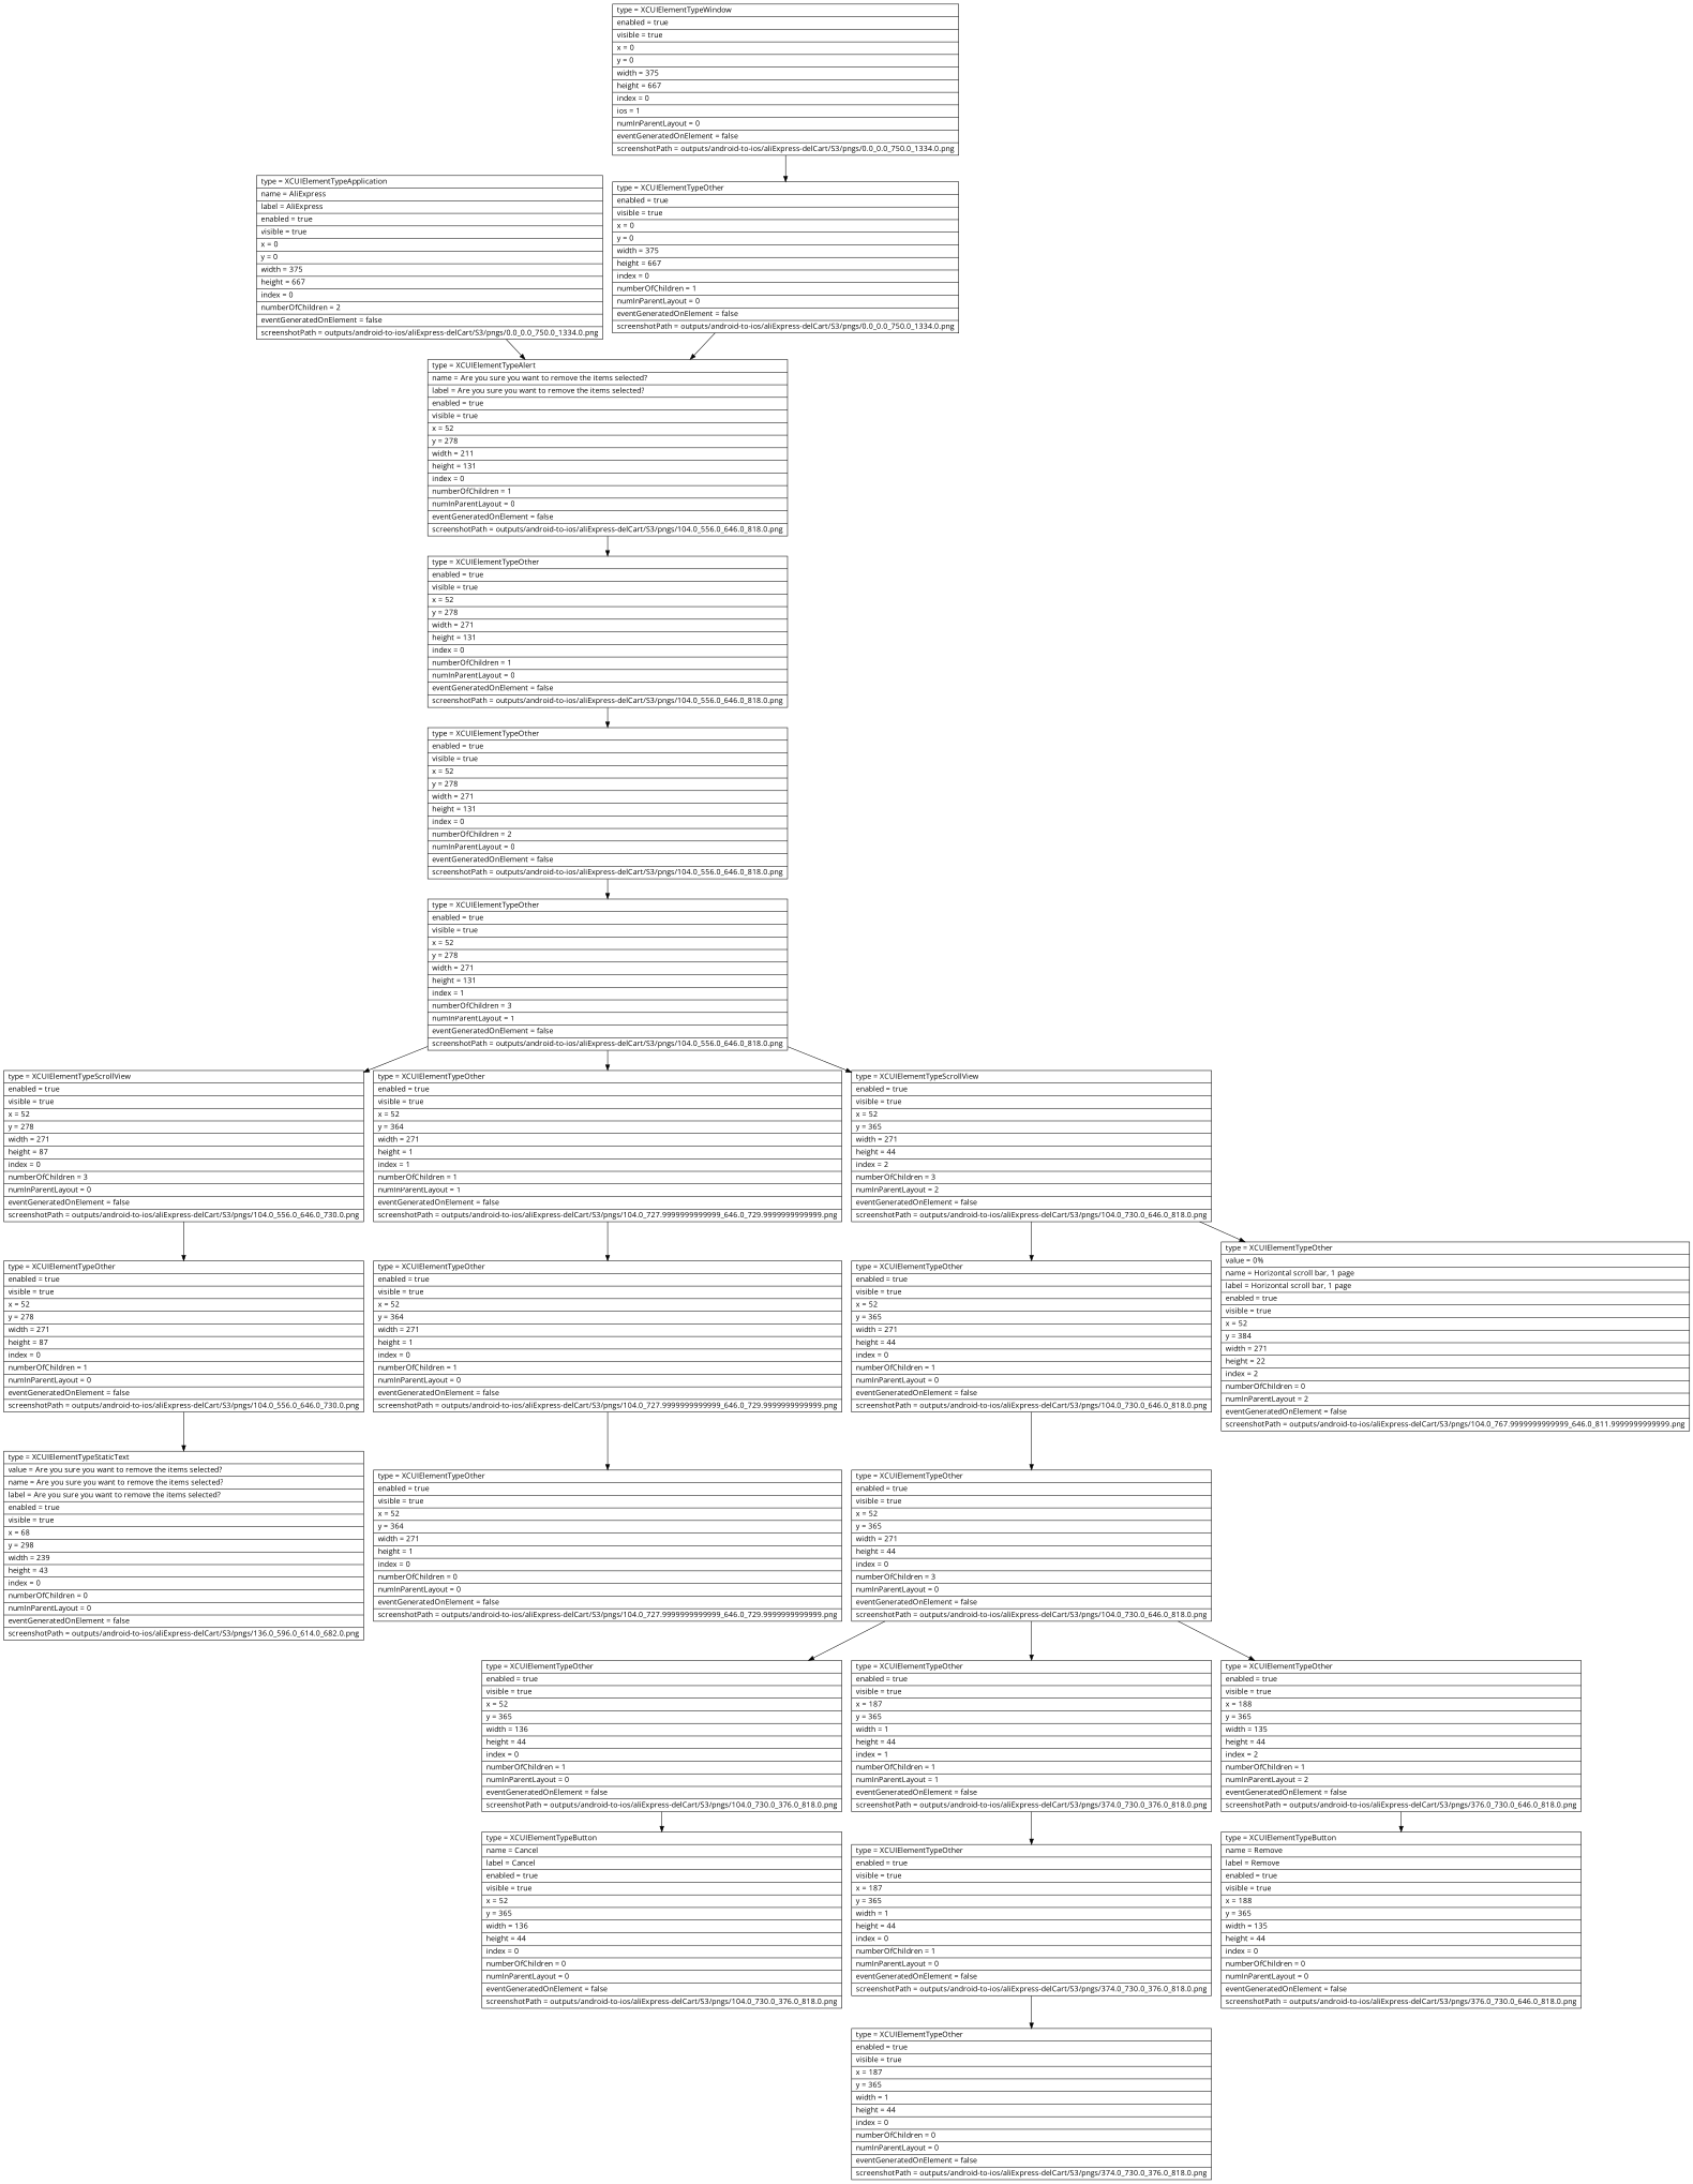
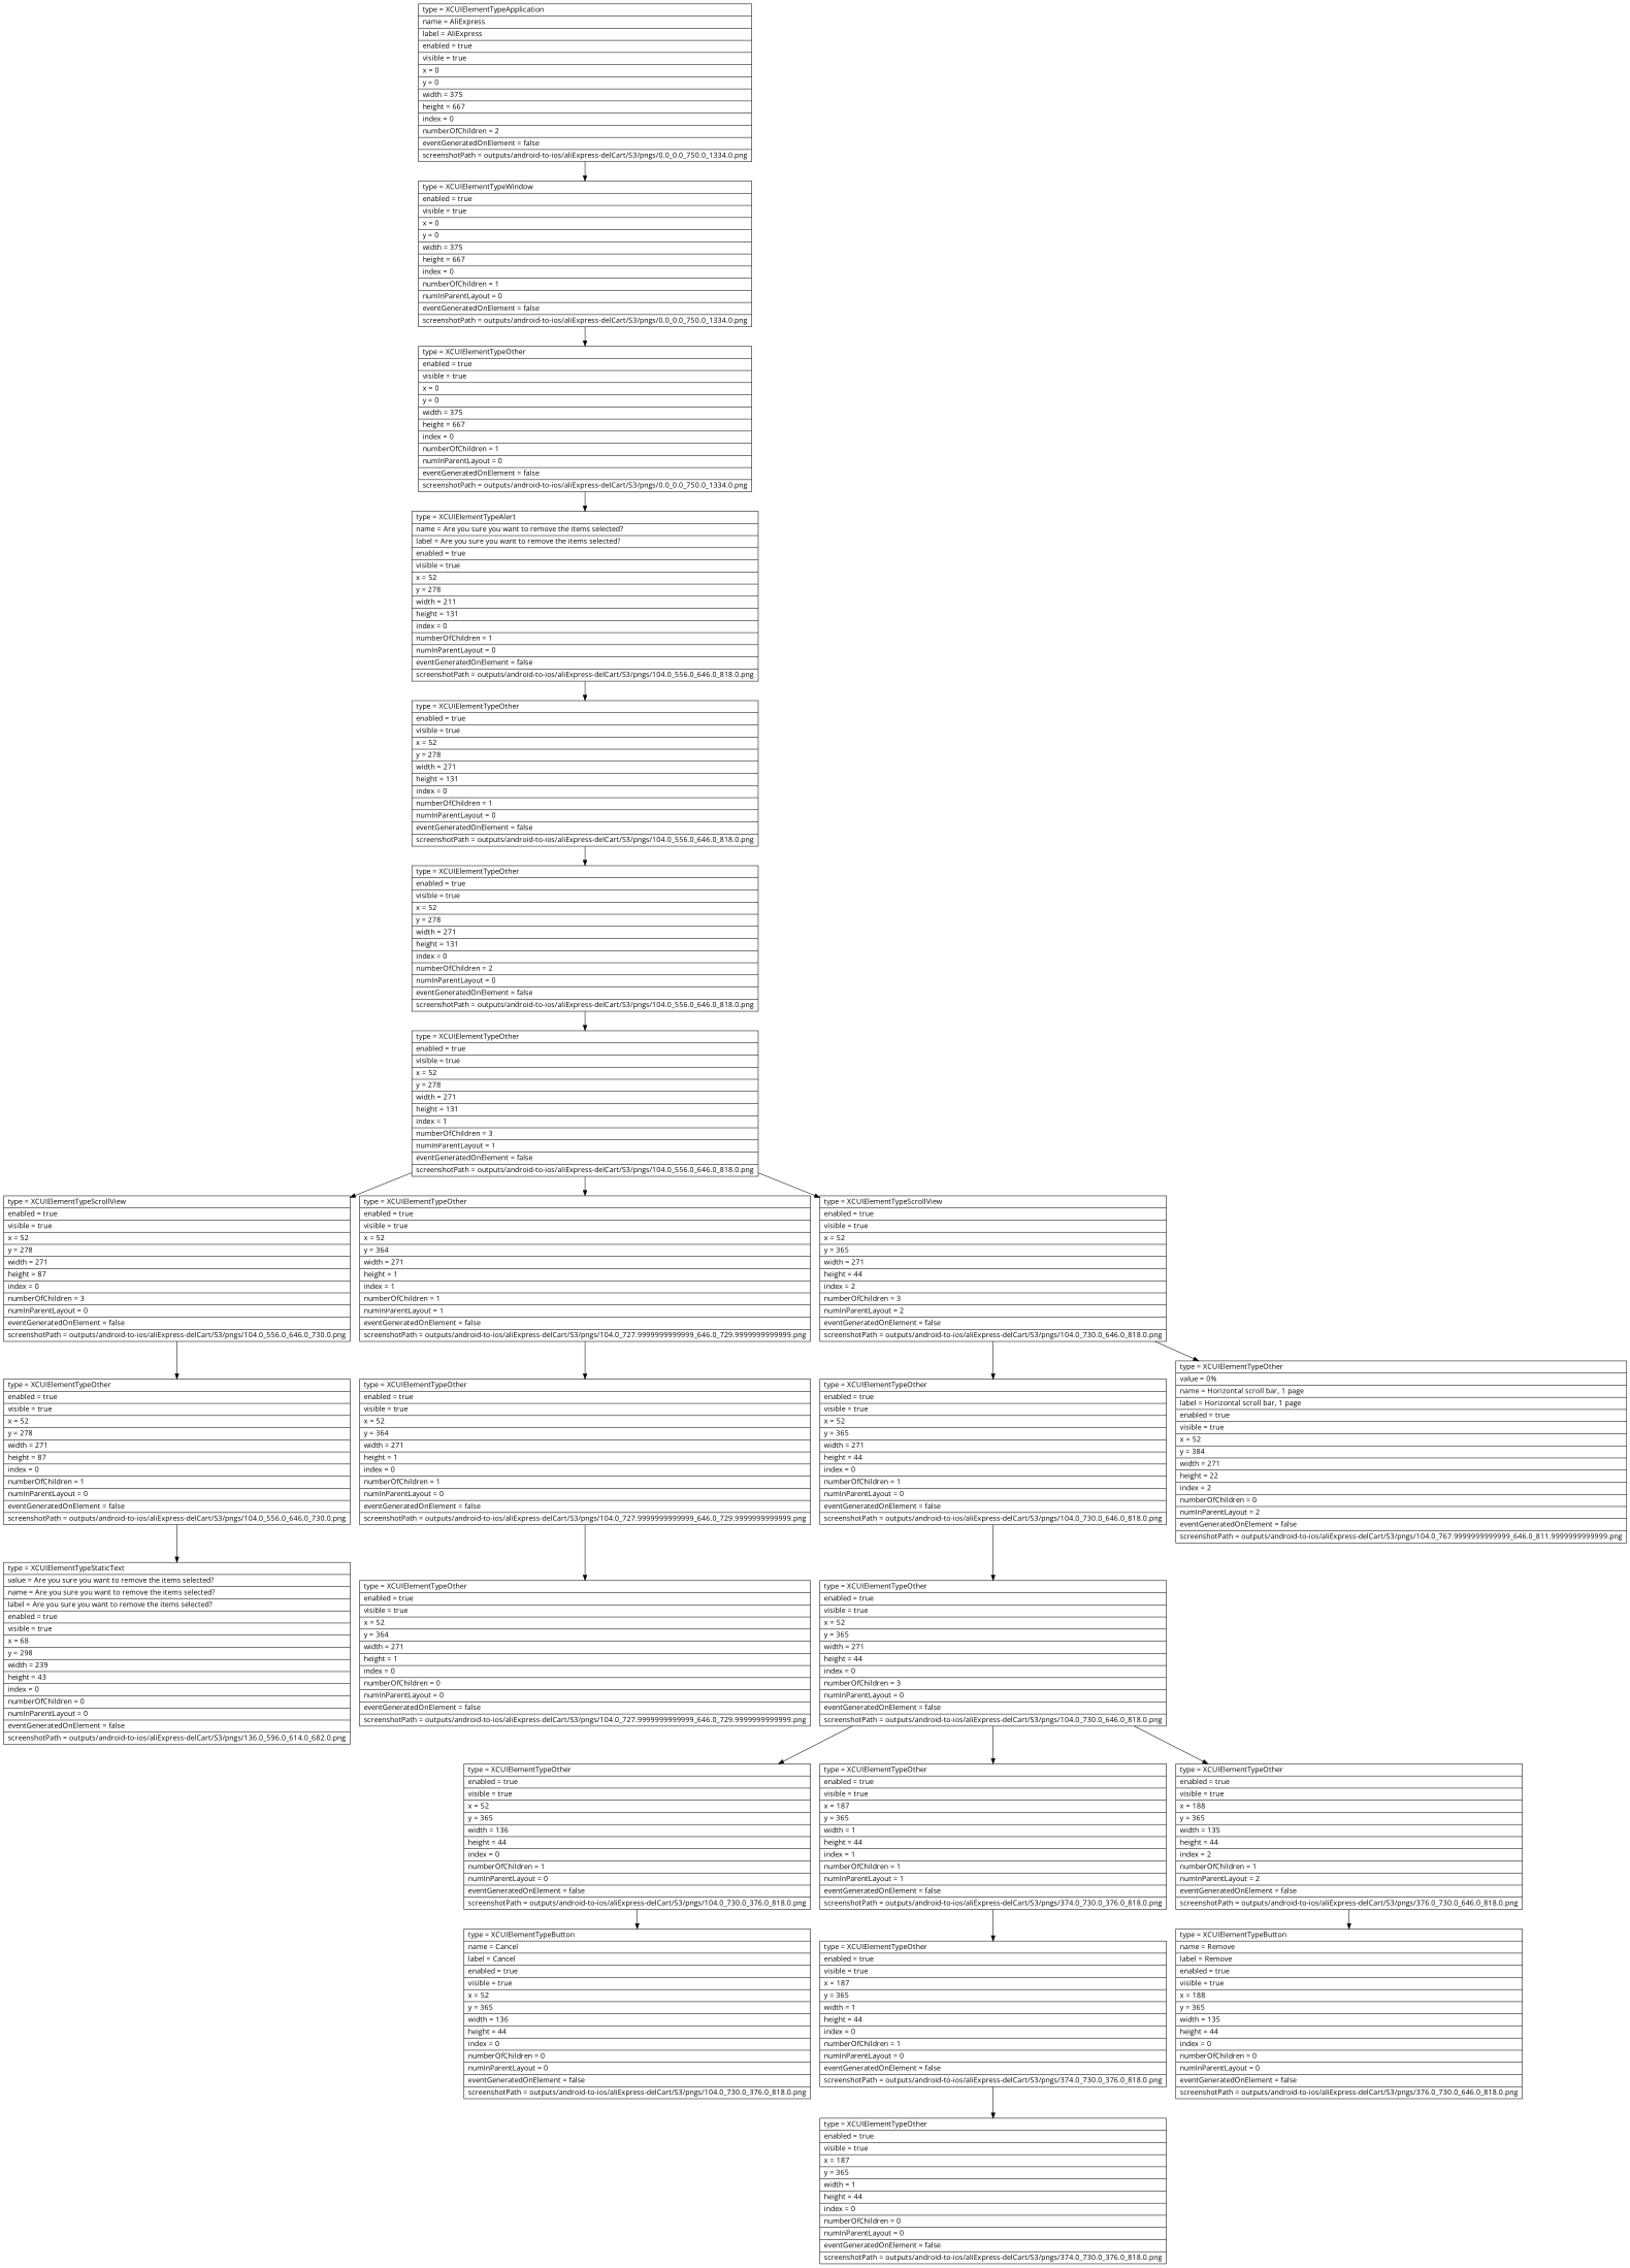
  digraph {
    fontname="Open Sans"
    node [fontname="Open Sans" shape=record]
    edge [fontname="Open Sans"]
    n1 [label="{type = XCUIElementTypeApplication\l|name = AliExpress\l|label = AliExpress\l|enabled = true\l|visible = true\l|x = 0\l|y = 0\l|width = 375\l|height = 667\l|index = 0\l|numberOfChildren = 2\l|eventGeneratedOnElement = false \l|screenshotPath = outputs/android-to-ios/aliExpress-delCart/S3/pngs/0.0_0.0_750.0_1334.0.png\l}"]
-   n2 [label="{type = XCUIElementTypeWindow\l|enabled = true\l|visible = true\l|x = 0\l|y = 0\l|width = 375\l|height = 667\l|index = 0\l|ios = 1\l|numInParentLayout = 0\l|eventGeneratedOnElement = false \l|screenshotPath = outputs/android-to-ios/aliExpress-delCart/S3/pngs/0.0_0.0_750.0_1334.0.png\l}"]
+   n2 [label="{type = XCUIElementTypeWindow\l|enabled = true\l|visible = true\l|x = 0\l|y = 0\l|width = 375\l|height = 667\l|index = 0\l|numberOfChildren = 1\l|numInParentLayout = 0\l|eventGeneratedOnElement = false \l|screenshotPath = outputs/android-to-ios/aliExpress-delCart/S3/pngs/0.0_0.0_750.0_1334.0.png\l}"]
    n3 [label="{type = XCUIElementTypeOther\l|enabled = true\l|visible = true\l|x = 0\l|y = 0\l|width = 375\l|height = 667\l|index = 0\l|numberOfChildren = 1\l|numInParentLayout = 0\l|eventGeneratedOnElement = false \l|screenshotPath = outputs/android-to-ios/aliExpress-delCart/S3/pngs/0.0_0.0_750.0_1334.0.png\l}"]
    n4 [label="{type = XCUIElementTypeAlert\l|name = Are you sure you want to remove the items selected?\l|label = Are you sure you want to remove the items selected?\l|enabled = true\l|visible = true\l|x = 52\l|y = 278\l|width = 211\l|height = 131\l|index = 0\l|numberOfChildren = 1\l|numInParentLayout = 0\l|eventGeneratedOnElement = false \l|screenshotPath = outputs/android-to-ios/aliExpress-delCart/S3/pngs/104.0_556.0_646.0_818.0.png\l}"]
    n5 [label="{type = XCUIElementTypeOther\l|enabled = true\l|visible = true\l|x = 52\l|y = 278\l|width = 271\l|height = 131\l|index = 0\l|numberOfChildren = 1\l|numInParentLayout = 0\l|eventGeneratedOnElement = false \l|screenshotPath = outputs/android-to-ios/aliExpress-delCart/S3/pngs/104.0_556.0_646.0_818.0.png\l}"]
    n6 [label="{type = XCUIElementTypeOther\l|enabled = true\l|visible = true\l|x = 52\l|y = 278\l|width = 271\l|height = 131\l|index = 0\l|numberOfChildren = 2\l|numInParentLayout = 0\l|eventGeneratedOnElement = false \l|screenshotPath = outputs/android-to-ios/aliExpress-delCart/S3/pngs/104.0_556.0_646.0_818.0.png\l}"]
    n7 [label="{type = XCUIElementTypeOther\l|enabled = true\l|visible = true\l|x = 52\l|y = 278\l|width = 271\l|height = 131\l|index = 1\l|numberOfChildren = 3\l|numInParentLayout = 1\l|eventGeneratedOnElement = false \l|screenshotPath = outputs/android-to-ios/aliExpress-delCart/S3/pngs/104.0_556.0_646.0_818.0.png\l}"]
    n8 [label="{type = XCUIElementTypeScrollView\l|enabled = true\l|visible = true\l|x = 52\l|y = 278\l|width = 271\l|height = 87\l|index = 0\l|numberOfChildren = 3\l|numInParentLayout = 0\l|eventGeneratedOnElement = false \l|screenshotPath = outputs/android-to-ios/aliExpress-delCart/S3/pngs/104.0_556.0_646.0_730.0.png\l}"]
    n9 [label="{type = XCUIElementTypeOther\l|enabled = true\l|visible = true\l|x = 52\l|y = 364\l|width = 271\l|height = 1\l|index = 1\l|numberOfChildren = 1\l|numInParentLayout = 1\l|eventGeneratedOnElement = false \l|screenshotPath = outputs/android-to-ios/aliExpress-delCart/S3/pngs/104.0_727.9999999999999_646.0_729.9999999999999.png\l}"]
    n10 [label="{type = XCUIElementTypeScrollView\l|enabled = true\l|visible = true\l|x = 52\l|y = 365\l|width = 271\l|height = 44\l|index = 2\l|numberOfChildren = 3\l|numInParentLayout = 2\l|eventGeneratedOnElement = false \l|screenshotPath = outputs/android-to-ios/aliExpress-delCart/S3/pngs/104.0_730.0_646.0_818.0.png\l}"]
    n11 [label="{type = XCUIElementTypeOther\l|enabled = true\l|visible = true\l|x = 52\l|y = 278\l|width = 271\l|height = 87\l|index = 0\l|numberOfChildren = 1\l|numInParentLayout = 0\l|eventGeneratedOnElement = false \l|screenshotPath = outputs/android-to-ios/aliExpress-delCart/S3/pngs/104.0_556.0_646.0_730.0.png\l}"]
    n12 [label="{type = XCUIElementTypeOther\l|enabled = true\l|visible = true\l|x = 52\l|y = 364\l|width = 271\l|height = 1\l|index = 0\l|numberOfChildren = 1\l|numInParentLayout = 0\l|eventGeneratedOnElement = false \l|screenshotPath = outputs/android-to-ios/aliExpress-delCart/S3/pngs/104.0_727.9999999999999_646.0_729.9999999999999.png\l}"]
    n13 [label="{type = XCUIElementTypeOther\l|enabled = true\l|visible = true\l|x = 52\l|y = 365\l|width = 271\l|height = 44\l|index = 0\l|numberOfChildren = 1\l|numInParentLayout = 0\l|eventGeneratedOnElement = false \l|screenshotPath = outputs/android-to-ios/aliExpress-delCart/S3/pngs/104.0_730.0_646.0_818.0.png\l}"]
    n14 [label="{type = XCUIElementTypeOther\l|value = 0%\l|name = Horizontal scroll bar, 1 page\l|label = Horizontal scroll bar, 1 page\l|enabled = true\l|visible = true\l|x = 52\l|y = 384\l|width = 271\l|height = 22\l|index = 2\l|numberOfChildren = 0\l|numInParentLayout = 2\l|eventGeneratedOnElement = false \l|screenshotPath = outputs/android-to-ios/aliExpress-delCart/S3/pngs/104.0_767.9999999999999_646.0_811.9999999999999.png\l}"]
    n15 [label="{type = XCUIElementTypeStaticText\l|value = Are you sure you want to remove the items selected?\l|name = Are you sure you want to remove the items selected?\l|label = Are you sure you want to remove the items selected?\l|enabled = true\l|visible = true\l|x = 68\l|y = 298\l|width = 239\l|height = 43\l|index = 0\l|numberOfChildren = 0\l|numInParentLayout = 0\l|eventGeneratedOnElement = false \l|screenshotPath = outputs/android-to-ios/aliExpress-delCart/S3/pngs/136.0_596.0_614.0_682.0.png\l}"]
    n16 [label="{type = XCUIElementTypeOther\l|enabled = true\l|visible = true\l|x = 52\l|y = 364\l|width = 271\l|height = 1\l|index = 0\l|numberOfChildren = 0\l|numInParentLayout = 0\l|eventGeneratedOnElement = false \l|screenshotPath = outputs/android-to-ios/aliExpress-delCart/S3/pngs/104.0_727.9999999999999_646.0_729.9999999999999.png\l}"]
    n17 [label="{type = XCUIElementTypeOther\l|enabled = true\l|visible = true\l|x = 52\l|y = 365\l|width = 271\l|height = 44\l|index = 0\l|numberOfChildren = 3\l|numInParentLayout = 0\l|eventGeneratedOnElement = false \l|screenshotPath = outputs/android-to-ios/aliExpress-delCart/S3/pngs/104.0_730.0_646.0_818.0.png\l}"]
    n18 [label="{type = XCUIElementTypeOther\l|enabled = true\l|visible = true\l|x = 52\l|y = 365\l|width = 136\l|height = 44\l|index = 0\l|numberOfChildren = 1\l|numInParentLayout = 0\l|eventGeneratedOnElement = false \l|screenshotPath = outputs/android-to-ios/aliExpress-delCart/S3/pngs/104.0_730.0_376.0_818.0.png\l}"]
    n19 [label="{type = XCUIElementTypeOther\l|enabled = true\l|visible = true\l|x = 187\l|y = 365\l|width = 1\l|height = 44\l|index = 1\l|numberOfChildren = 1\l|numInParentLayout = 1\l|eventGeneratedOnElement = false \l|screenshotPath = outputs/android-to-ios/aliExpress-delCart/S3/pngs/374.0_730.0_376.0_818.0.png\l}"]
    n20 [label="{type = XCUIElementTypeOther\l|enabled = true\l|visible = true\l|x = 188\l|y = 365\l|width = 135\l|height = 44\l|index = 2\l|numberOfChildren = 1\l|numInParentLayout = 2\l|eventGeneratedOnElement = false \l|screenshotPath = outputs/android-to-ios/aliExpress-delCart/S3/pngs/376.0_730.0_646.0_818.0.png\l}"]
    n21 [label="{type = XCUIElementTypeButton\l|name = Cancel\l|label = Cancel\l|enabled = true\l|visible = true\l|x = 52\l|y = 365\l|width = 136\l|height = 44\l|index = 0\l|numberOfChildren = 0\l|numInParentLayout = 0\l|eventGeneratedOnElement = false \l|screenshotPath = outputs/android-to-ios/aliExpress-delCart/S3/pngs/104.0_730.0_376.0_818.0.png\l}"]
    n22 [label="{type = XCUIElementTypeOther\l|enabled = true\l|visible = true\l|x = 187\l|y = 365\l|width = 1\l|height = 44\l|index = 0\l|numberOfChildren = 1\l|numInParentLayout = 0\l|eventGeneratedOnElement = false \l|screenshotPath = outputs/android-to-ios/aliExpress-delCart/S3/pngs/374.0_730.0_376.0_818.0.png\l}"]
    n23 [label="{type = XCUIElementTypeButton\l|name = Remove\l|label = Remove\l|enabled = true\l|visible = true\l|x = 188\l|y = 365\l|width = 135\l|height = 44\l|index = 0\l|numberOfChildren = 0\l|numInParentLayout = 0\l|eventGeneratedOnElement = false \l|screenshotPath = outputs/android-to-ios/aliExpress-delCart/S3/pngs/376.0_730.0_646.0_818.0.png\l}"]
    n24 [label="{type = XCUIElementTypeOther\l|enabled = true\l|visible = true\l|x = 187\l|y = 365\l|width = 1\l|height = 44\l|index = 0\l|numberOfChildren = 0\l|numInParentLayout = 0\l|eventGeneratedOnElement = false \l|screenshotPath = outputs/android-to-ios/aliExpress-delCart/S3/pngs/374.0_730.0_376.0_818.0.png\l}"]
-   n1 -> n4
+   n1 -> n2
    n2 -> n3
    n3 -> n4
    n4 -> n5
    n5 -> n6
    n6 -> n7
    n7 -> n8
    n7 -> n9
    n7 -> n10
    n8 -> n11
    n9 -> n12
    n10 -> n13
    n10 -> n14
    n11 -> n15
    n12 -> n16
    n13 -> n17
    n17 -> n18
    n17 -> n19
    n17 -> n20
    n18 -> n21
    n19 -> n22
    n20 -> n23
    n22 -> n24
  }
